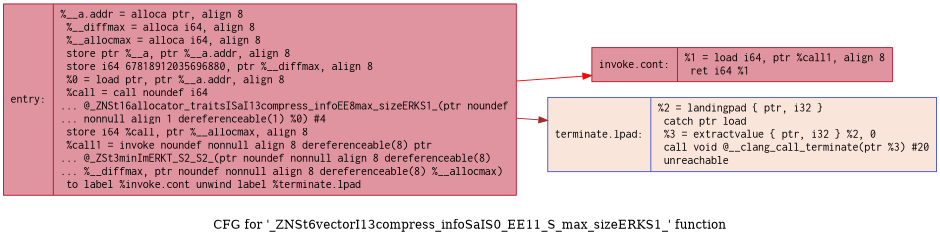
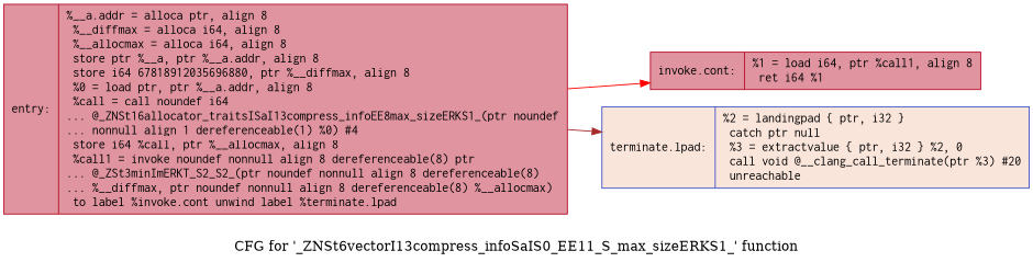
  digraph {
    label="CFG for '_ZNSt6vectorI13compress_infoSaIS0_EE11_S_max_sizeERKS1_' function"
    rankdir=LR
    node [color="#b70d28ff" fillcolor="#b70d2870" fontname=Courier shape=record style=filled]
    n1 [label="{entry:\l|  %__a.addr = alloca ptr, align 8\l  %__diffmax = alloca i64, align 8\l  %__allocmax = alloca i64, align 8\l  store ptr %__a, ptr %__a.addr, align 8\l  store i64 67818912035696880, ptr %__diffmax, align 8\l  %0 = load ptr, ptr %__a.addr, align 8\l  %call = call noundef i64\l... @_ZNSt16allocator_traitsISaI13compress_infoEE8max_sizeERKS1_(ptr noundef\l... nonnull align 1 dereferenceable(1) %0) #4\l  store i64 %call, ptr %__allocmax, align 8\l  %call1 = invoke noundef nonnull align 8 dereferenceable(8) ptr\l... @_ZSt3minImERKT_S2_S2_(ptr noundef nonnull align 8 dereferenceable(8)\l... %__diffmax, ptr noundef nonnull align 8 dereferenceable(8) %__allocmax)\l          to label %invoke.cont unwind label %terminate.lpad\l}"]
    n2 [label="{invoke.cont:\l|  %1 = load i64, ptr %call1, align 8\l  ret i64 %1\l}"]
-   n3 [color="#3d50c3ff" fillcolor="#f4c5ad70" label="{terminate.lpad:\l|  %2 = landingpad \{ ptr, i32 \}\l          catch ptr load\l  %3 = extractvalue \{ ptr, i32 \} %2, 0\l  call void @__clang_call_terminate(ptr %3) #20\l  unreachable\l}"]
+   n3 [color="#3d50c3ff" fillcolor="#f4c5ad70" label="{terminate.lpad:\l|  %2 = landingpad \{ ptr, i32 \}\l          catch ptr null\l  %3 = extractvalue \{ ptr, i32 \} %2, 0\l  call void @__clang_call_terminate(ptr %3) #20\l  unreachable\l}"]
    n1 -> n2 [color=red]
    n1 -> n3 [color=brown]
  }
